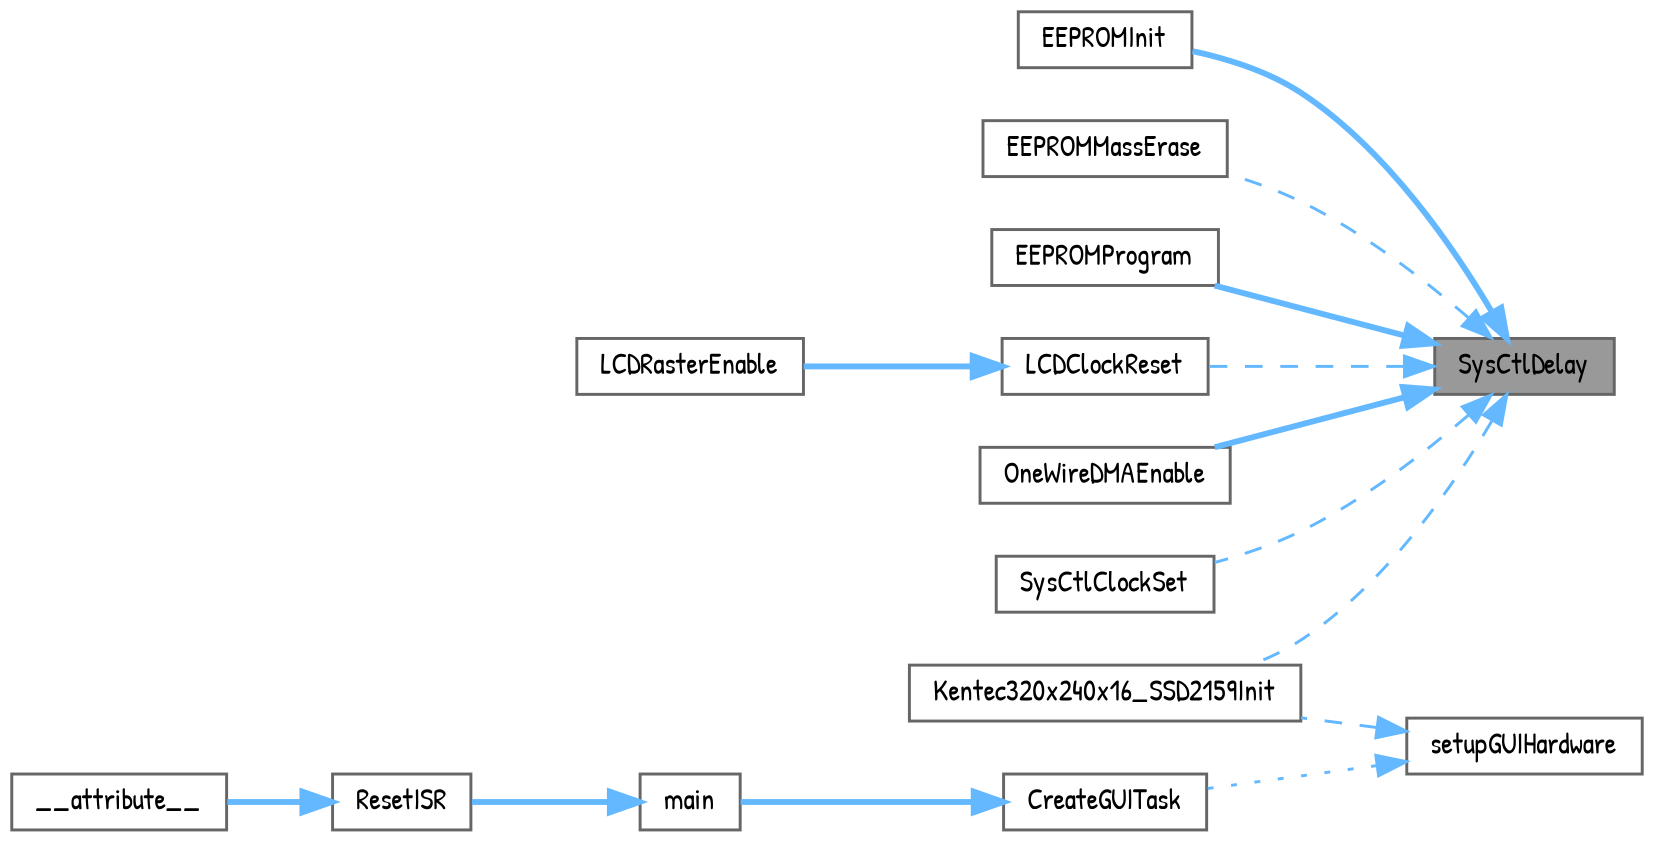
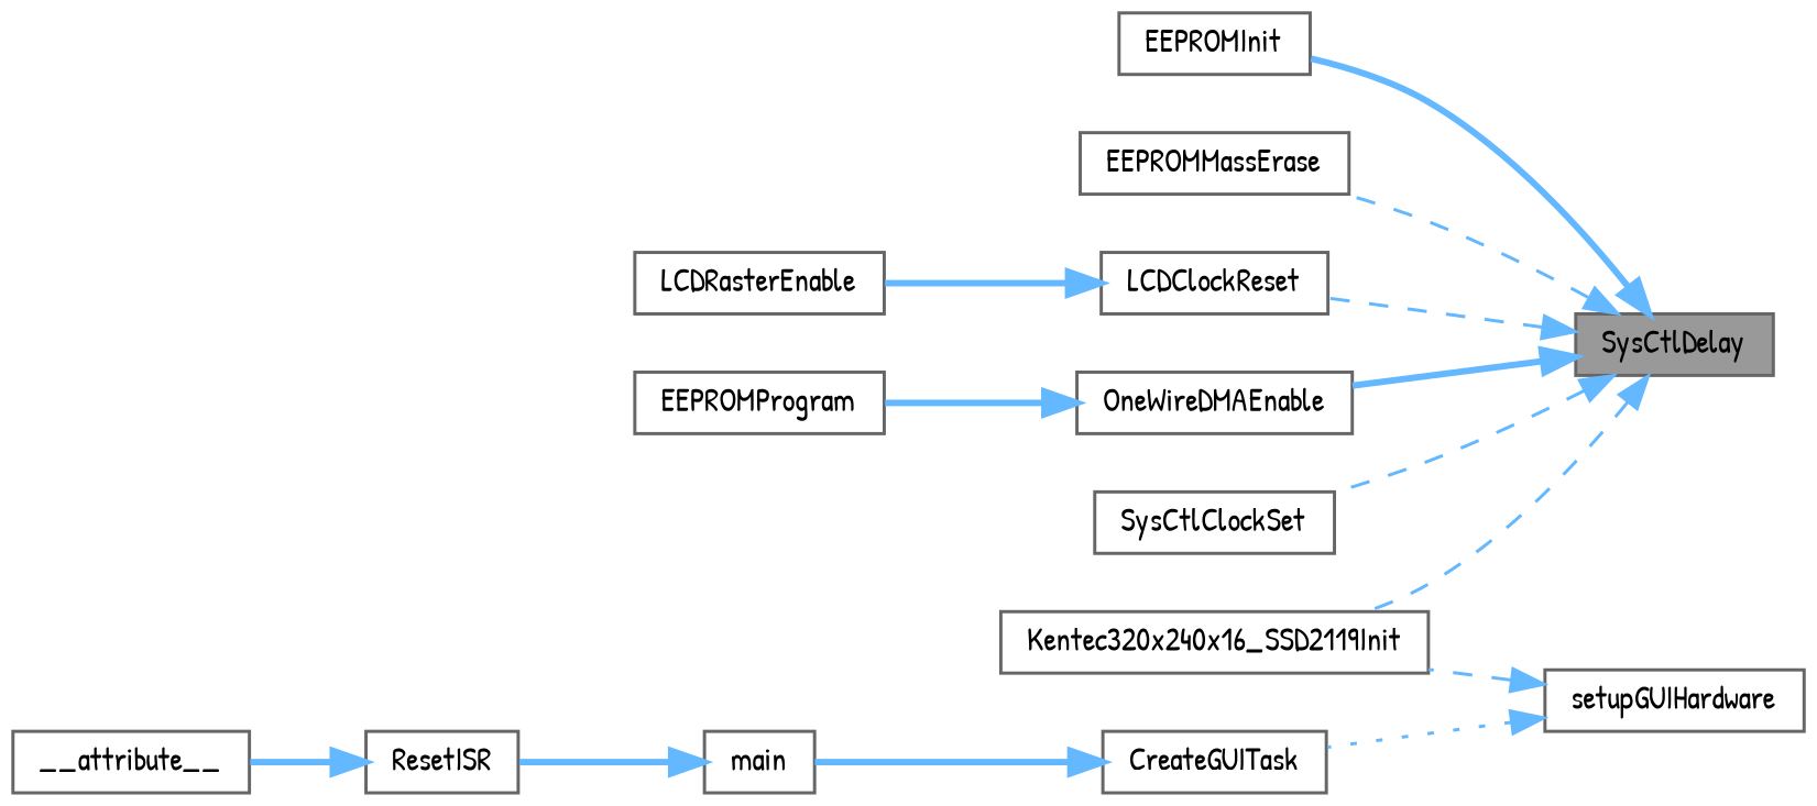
  digraph {
    fontname="Patrick Hand"
    rankdir=RL
    node [color=grey40 fillcolor=white fontname="Patrick Hand" fontsize=10 shape=box style=filled]
    edge [color=steelblue1 dir=back fontname="Patrick Hand" fontsize=10 labelfontname=Helvetica labelfontsize=10 style=bold]
    n1 [color=gray40 fillcolor=grey60 fontcolor=black height=0.2 label=SysCtlDelay width=0.4]
    n2 [height=0.2 label=EEPROMInit width=0.4]
    n3 [height=0.2 label=EEPROMMassErase width=0.4]
    n4 [height=0.2 label=EEPROMProgram width=0.4]
-   n5 [height=0.2 label=Kentec320x240x16_SSD2159Init width=0.4]
+   n5 [height=0.2 label=Kentec320x240x16_SSD2119Init width=0.4]
    n6 [height=0.2 label=LCDClockReset width=0.4]
    n7 [height=0.2 label=OneWireDMAEnable width=0.4]
    n8 [height=0.2 label=SysCtlClockSet width=0.4]
    n9 [height=0.2 label=LCDRasterEnable width=0.4]
    n10 [height=0.2 label=setupGUIHardware width=0.4]
    n11 [height=0.2 label=CreateGUITask width=0.4]
    n12 [height=0.2 label=main width=0.4]
    n13 [height=0.2 label=ResetISR width=0.4]
    n14 [height=0.2 label=__attribute__ width=0.4]
    n1 -> n2
    n1 -> n3 [style=dashed]
-   n1 -> n4
+   n7 -> n4
    n1 -> n5 [style=dashed]
    n1 -> n6 [style=dashed]
    n1 -> n7
    n1 -> n8 [style=dashed]
    n6 -> n9
    n10 -> n5 [style=dashed]
    n10 -> n11 [style=dotted]
    n11 -> n12
    n12 -> n13
    n13 -> n14
  }
